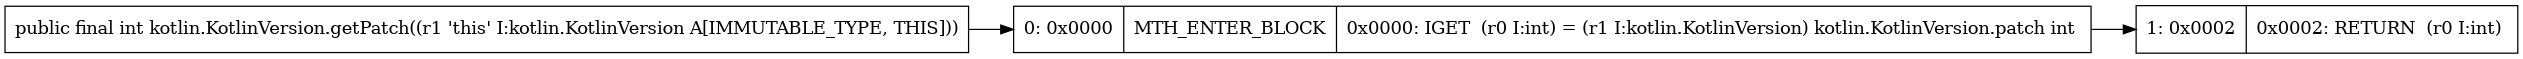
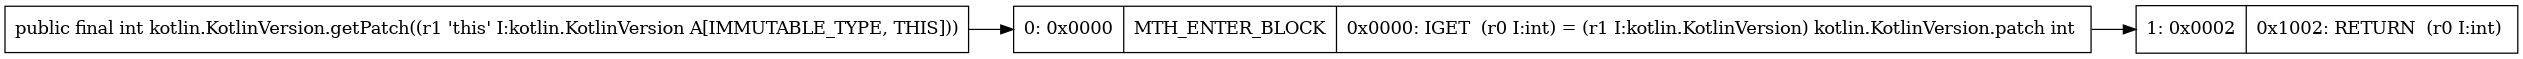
  digraph {
    rankdir=LR
    node [shape=record]
    n1 [label="{0\:\ 0x0000|MTH_ENTER_BLOCK\l|0x0000: IGET  (r0 I:int) = (r1 I:kotlin.KotlinVersion) kotlin.KotlinVersion.patch int \l}"]
-   n2 [label="{1\:\ 0x0002|0x0002: RETURN  (r0 I:int) \l}"]
+   n2 [label="{1\:\ 0x0002|0x1002: RETURN  (r0 I:int) \l}"]
    n3 [label="{public final int kotlin.KotlinVersion.getPatch((r1 'this' I:kotlin.KotlinVersion A[IMMUTABLE_TYPE, THIS])) }"]
    n1 -> n2
    n3 -> n1
  }
